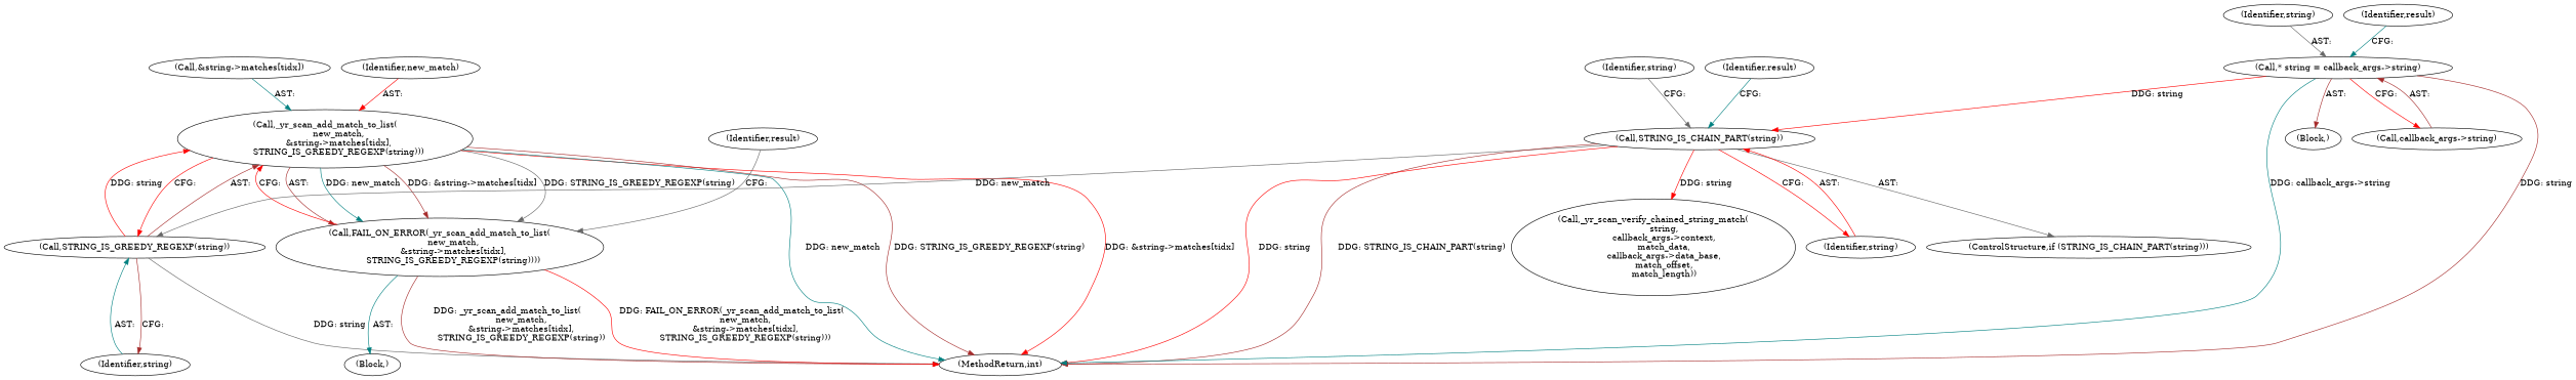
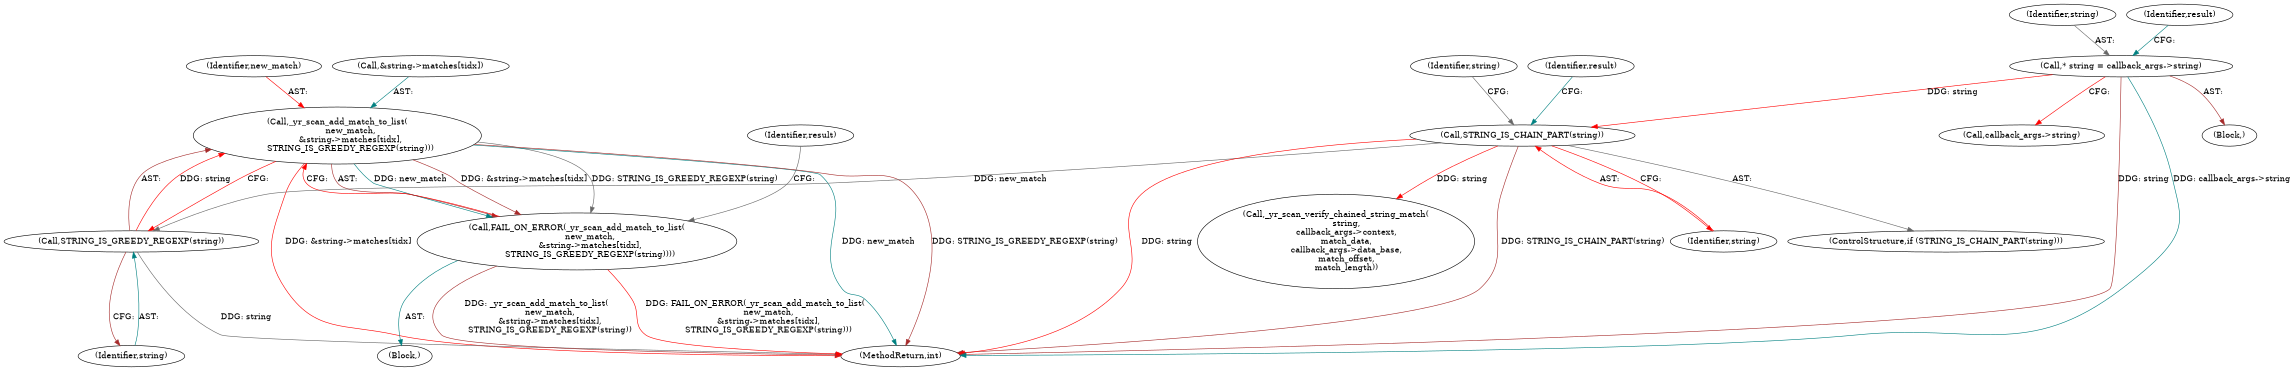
  digraph {
    edge [color=red]
    n1 [label="(Call,_yr_scan_add_match_to_list(\n          new_match,\n          &string->matches[tidx],\n          STRING_IS_GREEDY_REGEXP(string)))"]
    n2 [label="(Call,STRING_IS_GREEDY_REGEXP(string))"]
    n3 [label="(Call,FAIL_ON_ERROR(_yr_scan_add_match_to_list(\n          new_match,\n          &string->matches[tidx],\n          STRING_IS_GREEDY_REGEXP(string))))"]
    n4 [label="(MethodReturn,int)"]
    n5 [label="(Identifier,string)"]
    n6 [label="(Block,)"]
    n7 [label="(Call,STRING_IS_CHAIN_PART(string))"]
    n8 [label="(ControlStructure,if (STRING_IS_CHAIN_PART(string)))"]
    n9 [label="(Identifier,string)"]
    n10 [label="(Call,_yr_scan_verify_chained_string_match(\n        string,\n        callback_args->context,\n        match_data,\n        callback_args->data_base,\n        match_offset,\n        match_length))"]
    n11 [label="(Call,* string = callback_args->string)"]
    n12 [label="(Block,)"]
    n13 [label="(Call,callback_args->string)"]
    n14 [label="(Identifier,result)"]
    n15 [label="(Call,&string->matches[tidx])"]
    n16 [label="(Identifier,string)"]
    n17 [label="(Identifier,result)"]
    n18 [label="(Identifier,new_match)"]
    n19 [label="(Identifier,string)"]
    n20 [label="(Identifier,result)"]
    n1 -> n2 [label="CFG: "]
    n1 -> n3 [color=brown label="AST: "]
    n1 -> n3 [color=teal label="DDG: new_match"]
    n1 -> n3 [color=brown label="DDG: &string->matches[tidx]"]
    n1 -> n3 [color=gray40 label="DDG: STRING_IS_GREEDY_REGEXP(string)"]
    n1 -> n4 [label="DDG: &string->matches[tidx]"]
    n1 -> n4 [color=teal label="DDG: new_match"]
    n1 -> n4 [color=brown label="DDG: STRING_IS_GREEDY_REGEXP(string)"]
    n2 -> n1 [color=brown label="AST: "]
    n2 -> n1 [label="DDG: string"]
    n2 -> n4 [color=gray40 label="DDG: string"]
    n2 -> n5 [color=brown label="CFG: "]
    n3 -> n1 [label="CFG: "]
    n3 -> n4 [color=brown label="DDG: _yr_scan_add_match_to_list(\n          new_match,\n          &string->matches[tidx],\n          STRING_IS_GREEDY_REGEXP(string))"]
    n3 -> n4 [label="DDG: FAIL_ON_ERROR(_yr_scan_add_match_to_list(\n          new_match,\n          &string->matches[tidx],\n          STRING_IS_GREEDY_REGEXP(string)))"]
    n3 -> n6 [color=teal label="AST: "]
    n5 -> n2 [color=teal label="AST: "]
    n7 -> n2 [color=gray40 label="DDG: new_match"]
    n7 -> n4 [color=brown label="DDG: STRING_IS_CHAIN_PART(string)"]
    n7 -> n4 [label="DDG: string"]
    n7 -> n8 [color=gray40 label="AST: "]
    n7 -> n9 [label="CFG: "]
    n7 -> n10 [label="DDG: string"]
    n9 -> n7 [label="AST: "]
    n11 -> n4 [color=brown label="DDG: string"]
    n11 -> n4 [color=teal label="DDG: callback_args->string"]
    n11 -> n7 [label="DDG: string"]
    n11 -> n12 [color=brown label="AST: "]
    n11 -> n13 [label="CFG: "]
-   n13 -> n11 [color=brown label="AST: "]
    n14 -> n3 [color=gray40 label="CFG: "]
    n15 -> n1 [color=teal label="AST: "]
    n16 -> n11 [color=gray40 label="AST: "]
    n17 -> n11 [color=teal label="CFG: "]
    n18 -> n1 [label="AST: "]
    n19 -> n7 [color=gray40 label="CFG: "]
    n20 -> n7 [color=teal label="CFG: "]
  }
